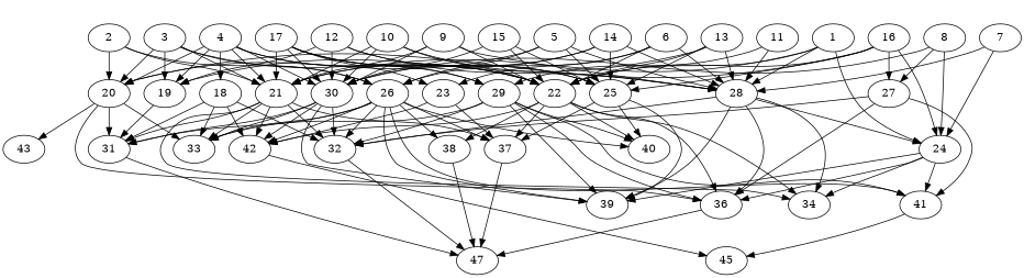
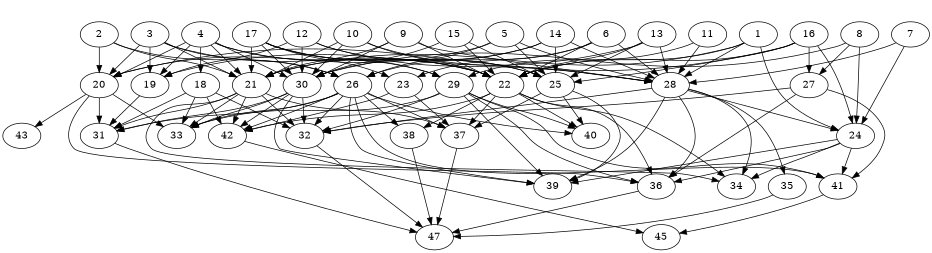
  digraph {
    node [alpha=0.13]
    1 [alpha=0.06 expect_size=20470784]
    21 [alpha=0.19 expect_size=40504320]
    22 [alpha=0.06 expect_size=31884288]
    24 [alpha=0.09 expect_size=46773248]
    28 [expect_size=34806784]
    31 [expect_size=52308992]
    32 [alpha=0.01 expect_size=48961536]
    33 [alpha=0.14 expect_size=14861312]
    42 [alpha=0.18 expect_size=38422528]
    34 [alpha=0.09 expect_size=12577792]
    37 [alpha=0.05 expect_size=26759168]
    36 [alpha=0.05 expect_size=39677952]
    38 [alpha=0.07 expect_size=11515904]
    40 [alpha=0.05 expect_size=38243328]
    39 [alpha=0.09 expect_size=42029056]
    41 [alpha=0.16 expect_size=8385536]
+   35 [alpha=0.20 expect_size=34305024]
    n18 [alpha=0.08 expect_size=26708992 label=47]
    45 [alpha=0.12 expect_size=49073152]
    2 [alpha=0.03 expect_size=30571520]
    20 [alpha=0.02 expect_size=36068352]
    26 [alpha=0.15 expect_size=47134720]
    43 [alpha=0.04 expect_size=39925760]
    3 [alpha=0.15 expect_size=20626432]
    19 [expect_size=6864896]
    4 [alpha=0.14 expect_size=44622848]
    18 [alpha=0.12 expect_size=11402240]
    29 [alpha=0.18 expect_size=17086464]
    30 [alpha=0.07 expect_size=46759936]
    5 [alpha=0.20 expect_size=12062720]
    25 [alpha=0.02 expect_size=51207168]
    6 [alpha=0.19 expect_size=50490368]
    23 [alpha=0.19 expect_size=15409152]
    7 [alpha=0.09 expect_size=21210112]
    8 [alpha=0.18 expect_size=6136832]
    27 [alpha=0.14 expect_size=35354624]
    9 [alpha=0.12 expect_size=19559424]
    10 [alpha=0.02 expect_size=13469696]
    11 [alpha=0.16 expect_size=44022784]
    12 [expect_size=11185152]
    13 [expect_size=19058688]
    14 [alpha=0.02 expect_size=8354816]
    15 [alpha=0.18 expect_size=41275392]
    16 [alpha=0.15 expect_size=40576000]
    17 [alpha=0.20 expect_size=38499328]
    1 -> 21
    1 -> 22
    1 -> 24
    1 -> 28
    21 -> 31
    21 -> 32
    21 -> 33
    21 -> 42
    21 -> 34
    21 -> 37
    22 -> 42
    22 -> 34
    22 -> 37
    22 -> 36
    22 -> 38
    22 -> 40
    24 -> 34
    24 -> 36
    24 -> 39
    24 -> 41
    28 -> 24
    28 -> 32
    28 -> 34
    28 -> 36
    28 -> 39
+   28 -> 35
    31 -> n18
    32 -> n18
    42 -> 45
    37 -> n18
    36 -> n18
    38 -> n18
    41 -> 45
+   35 -> n18
    2 -> 21
    2 -> 20
    2 -> 26
    20 -> 31
    20 -> 33
    20 -> 36
    20 -> 43
    26 -> 31
    26 -> 32
    26 -> 33
    26 -> 42
    26 -> 37
    26 -> 38
    26 -> 40
    26 -> 39
    26 -> 41
    3 -> 21
    3 -> 22
    3 -> 20
    3 -> 26
    3 -> 19
    19 -> 31
    4 -> 21
    4 -> 22
    4 -> 20
    4 -> 19
    4 -> 18
    4 -> 29
    4 -> 30
    18 -> 31
    18 -> 32
    18 -> 33
    18 -> 42
    29 -> 32
    29 -> 33
    29 -> 36
    29 -> 40
    29 -> 39
    29 -> 41
    30 -> 31
    30 -> 32
    30 -> 33
    30 -> 42
    30 -> 39
    5 -> 28
    5 -> 20
    5 -> 26
    5 -> 25
    25 -> 37
    25 -> 40
    25 -> 39
    6 -> 22
    6 -> 28
    6 -> 26
    6 -> 23
    23 -> 42
    23 -> 37
    7 -> 24
    7 -> 28
    8 -> 24
    8 -> 30
    8 -> 27
    27 -> 32
    27 -> 36
    27 -> 41
    9 -> 21
    9 -> 22
    9 -> 28
    9 -> 30
    10 -> 21
    10 -> 22
    10 -> 28
    10 -> 30
    11 -> 28
    11 -> 29
    12 -> 28
    12 -> 19
    12 -> 30
    12 -> 25
    13 -> 22
    13 -> 28
    13 -> 19
    13 -> 25
    14 -> 21
    14 -> 28
    14 -> 30
    14 -> 25
    15 -> 22
    15 -> 30
    15 -> 25
    16 -> 22
    16 -> 24
    16 -> 20
    16 -> 25
    16 -> 27
    17 -> 21
    17 -> 22
    17 -> 29
    17 -> 30
    17 -> 25
    17 -> 23
  }
